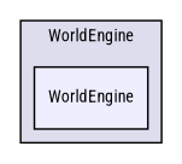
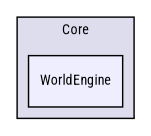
  digraph {
    compound=true
    rankdir=LR
    fontname="Roboto Condensed"
    n1 [fillcolor="#eeeeff" fontname="Roboto Condensed" fontsize=10 label=WorldEngine pencolor=black shape=box style=filled]
    subgraph cluster_1 {
      bgcolor="#ddddee"
      fontsize=10
-     label=WorldEngine
+     label=Core
      pencolor=black
      n1
    }
  }
